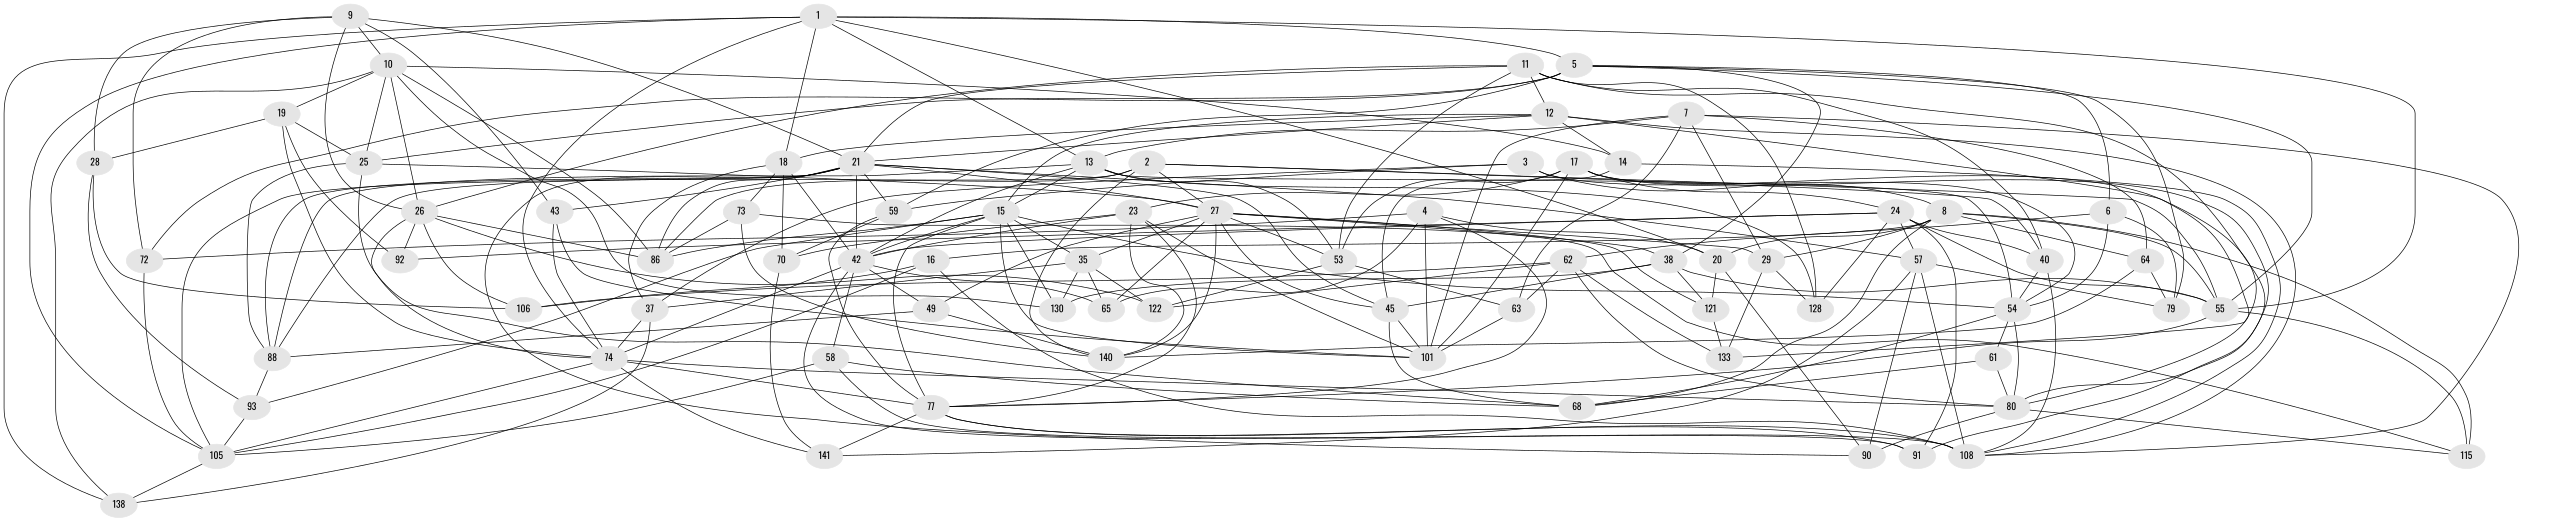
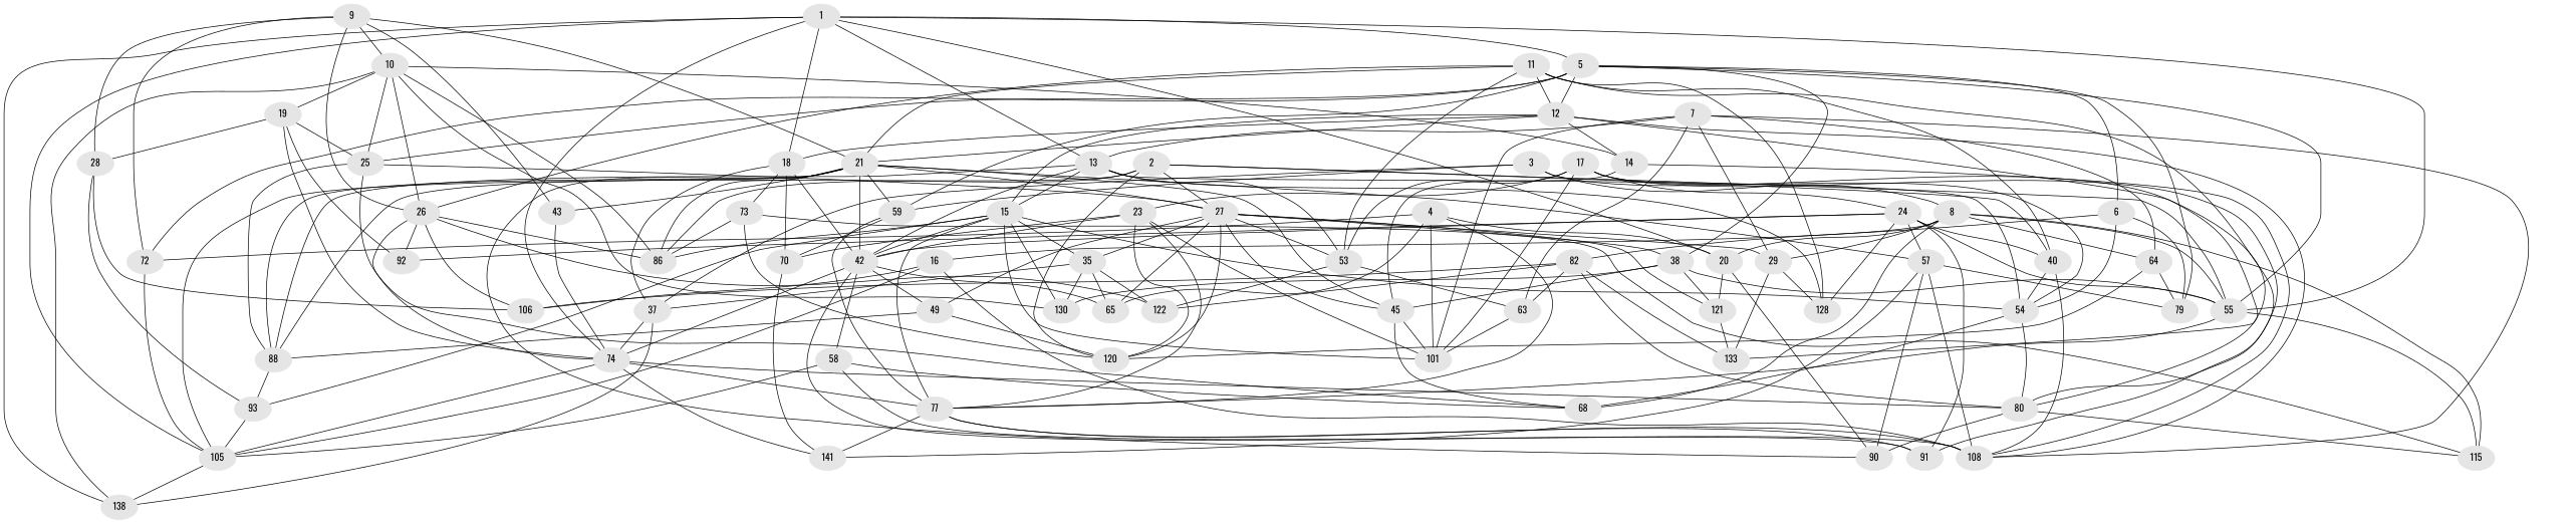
  graph {
    fontname=Oswald
    node [color=gray90 fontname=Oswald style=filled]
    edge [fontname=Oswald]
    1 [super="+112"]
    5 [super="+95+52"]
    13 [super="+34"]
    18 [super="+124"]
    20 [super="+78"]
    55 [super="+60+116"]
    74 [super="+97+142+140"]
    105 [super="+123+147"]
    138
    59
    72
    6
    12 [super="+132+75"]
    25 [super="+102"]
    38 [super="+139"]
    79
    88 [super="+100"]
    42 [super="+127+81"]
    54 [super="+110+134"]
    53 [super="+113"]
    128
    15 [super="+107+46"]
    37 [super="+48"]
    70
    73
    90
    121
    77 [super="+99+98"]
    115
    80 [super="+84"]
    141
    2 [super="+51"]
    27 [super="+76+67+36"]
    40 [super="+149"]
    86 [super="+143"]
-   120 [super="+136" label=140]
+   120 [super="+136"]
    29 [super="+47"]
    45 [super="+126"]
    35 [super="+125"]
    49
    65
    108 [super="+117+119"]
    93
    8 [super="+31+44"]
    64
    16
    68 [super="+103"]
    3
    4
    101 [super="+129+135"]
    91
-   62 [super="+69"]
+   62 [super="+69" label=82]
    21 [super="+22+85"]
    14
    133
    130
    58
-   61
    63
    106
    122
    7 [super="+30"]
    9 [super="+33"]
    10 [super="+83+39"]
    26 [super="+94"]
    28
    43
    19 [super="+50"]
    57 [super="+71"]
    92
    11 [super="+66+111"]
    17 [super="+41"]
    23 [super="+89"]
    24 [super="+32"]
    1 -- 5
    1 -- 13
    1 -- 18
    1 -- 20
    1 -- 55
    1 -- 74
    1 -- 105
    1 -- 138
    5 -- 55
    5 -- 59
    5 -- 72
    5 -- 6
+   5 -- 12
    5 -- 25
    5 -- 38
    5 -- 79
    13 -- 88
    13 -- 42
    13 -- 54
    13 -- 53
    13 -- 128
    13 -- 15
    18 -- 42
    18 -- 37
    18 -- 70
    18 -- 73
    20 -- 90
    20 -- 121
    55 -- 77 [weight=2]
    55 -- 115
    74 -- 105
    74 -- 77
    74 -- 80
    74 -- 141
    105 -- 138
    59 -- 70
    59 -- 77
    72 -- 105
    6 -- 79
    6 -- 54
    6 -- 62
    12 -- 18
    12 -- 15
    12 -- 108
    12 -- 21
    12 -- 14
    12 -- 133
    25 -- 88
    25 -- 27
    25 -- 68
    38 -- 55
    38 -- 121
    38 -- 45
    38 -- 130
    88 -- 93
    42 -- 74
    42 -- 49
    42 -- 65
    42 -- 91
    42 -- 58
    54 -- 80
    54 -- 68
-   54 -- 61
    53 -- 63
    53 -- 122
    15 -- 42
    15 -- 54
    15 -- 77
    15 -- 86
    15 -- 35
    15 -- 93
    15 -- 101
    15 -- 130
    37 -- 74
    37 -- 138
    70 -- 141
    73 -- 115
    73 -- 86
    73 -- 120
    121 -- 133
    77 -- 141
    77 -- 108
    77 -- 91
    80 -- 90
    80 -- 115
    2 -- 55
    2 -- 88
    2 -- 27
    2 -- 40
    2 -- 86
    2 -- 120
    27 -- 38
    27 -- 53
    27 -- 121
    27 -- 120
    27 -- 29
    27 -- 45
    27 -- 35
    27 -- 49
    27 -- 65
    40 -- 54
    40 -- 108
    29 -- 128
    29 -- 133
    45 -- 68
    45 -- 101
    35 -- 37
    35 -- 65
    35 -- 130
    35 -- 122
    49 -- 88
    49 -- 120
    93 -- 105
    8 -- 20
    8 -- 55
    8 -- 115
    8 -- 29
    8 -- 64
    8 -- 16
    8 -- 68
    64 -- 79
    64 -- 120
    16 -- 105
    16 -- 108
    16 -- 106
    3 -- 59
    3 -- 37
    3 -- 80
    3 -- 8
    4 -- 20
    4 -- 72
    4 -- 77
    4 -- 65
    4 -- 101
    62 -- 80
    62 -- 133
    62 -- 63
    62 -- 106
    62 -- 122
    21 -- 105
    21 -- 59
    21 -- 88
    21 -- 42
    21 -- 90
    21 -- 27
    21 -- 86
    21 -- 45
    21 -- 43
    21 -- 57
    14 -- 45
    14 -- 108
    58 -- 105
    58 -- 108
    58 -- 68
-   61 -- 80
-   61 -- 68
    63 -- 101
    7 -- 13
    7 -- 29
    7 -- 108
    7 -- 64
    7 -- 101
    7 -- 63
    9 -- 72
    9 -- 21
    9 -- 10
    9 -- 26
    9 -- 28
    9 -- 43
    10 -- 138
    10 -- 25
    10 -- 86
    10 -- 14
    10 -- 130
    10 -- 26
    10 -- 19
    26 -- 74
    26 -- 86
    26 -- 106
    26 -- 122
    26 -- 92
    28 -- 93
    28 -- 106
    43 -- 74
-   43 -- 101
    19 -- 74
    19 -- 25
    19 -- 28
    19 -- 92
    57 -- 79
    57 -- 90
    57 -- 141
    57 -- 108
    11 -- 12
    11 -- 53
    11 -- 128
    11 -- 80
    11 -- 40
    11 -- 21
    11 -- 26
    17 -- 54
    17 -- 53
    17 -- 101
    17 -- 91
    17 -- 23
    17 -- 24
    23 -- 42
    23 -- 70
    23 -- 77
    23 -- 120
    23 -- 101
    24 -- 55
    24 -- 42
    24 -- 128
    24 -- 40
    24 -- 91
    24 -- 57
    24 -- 92
  }
